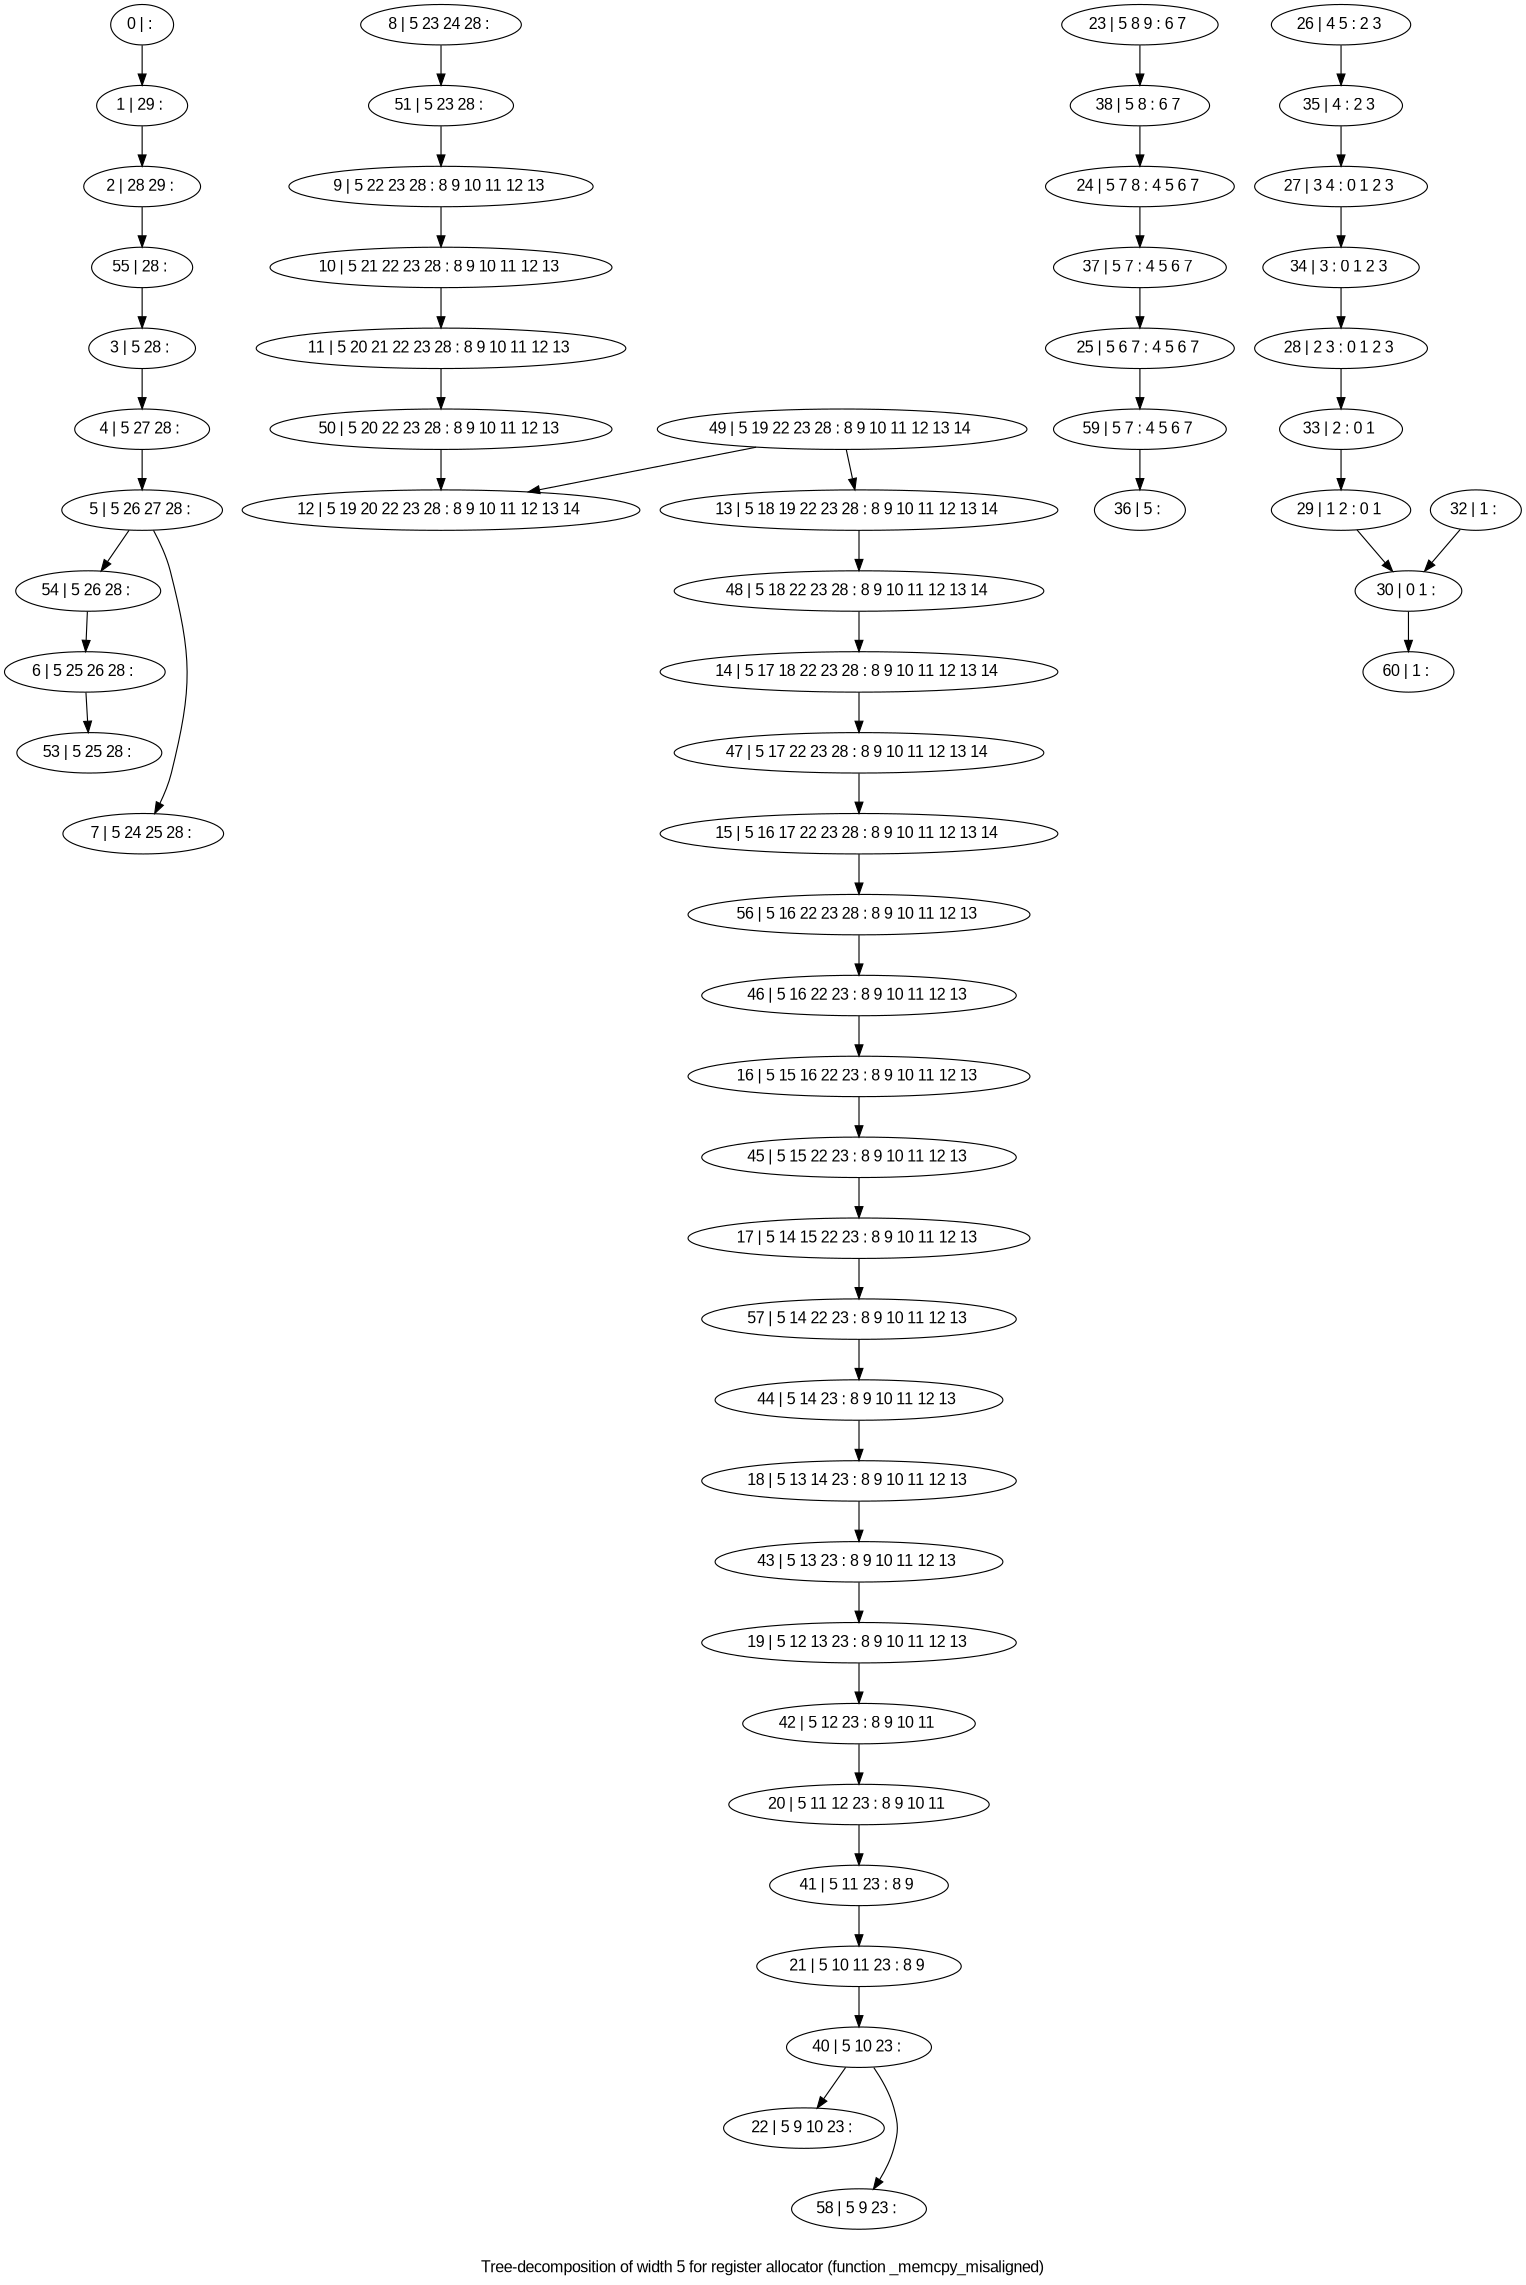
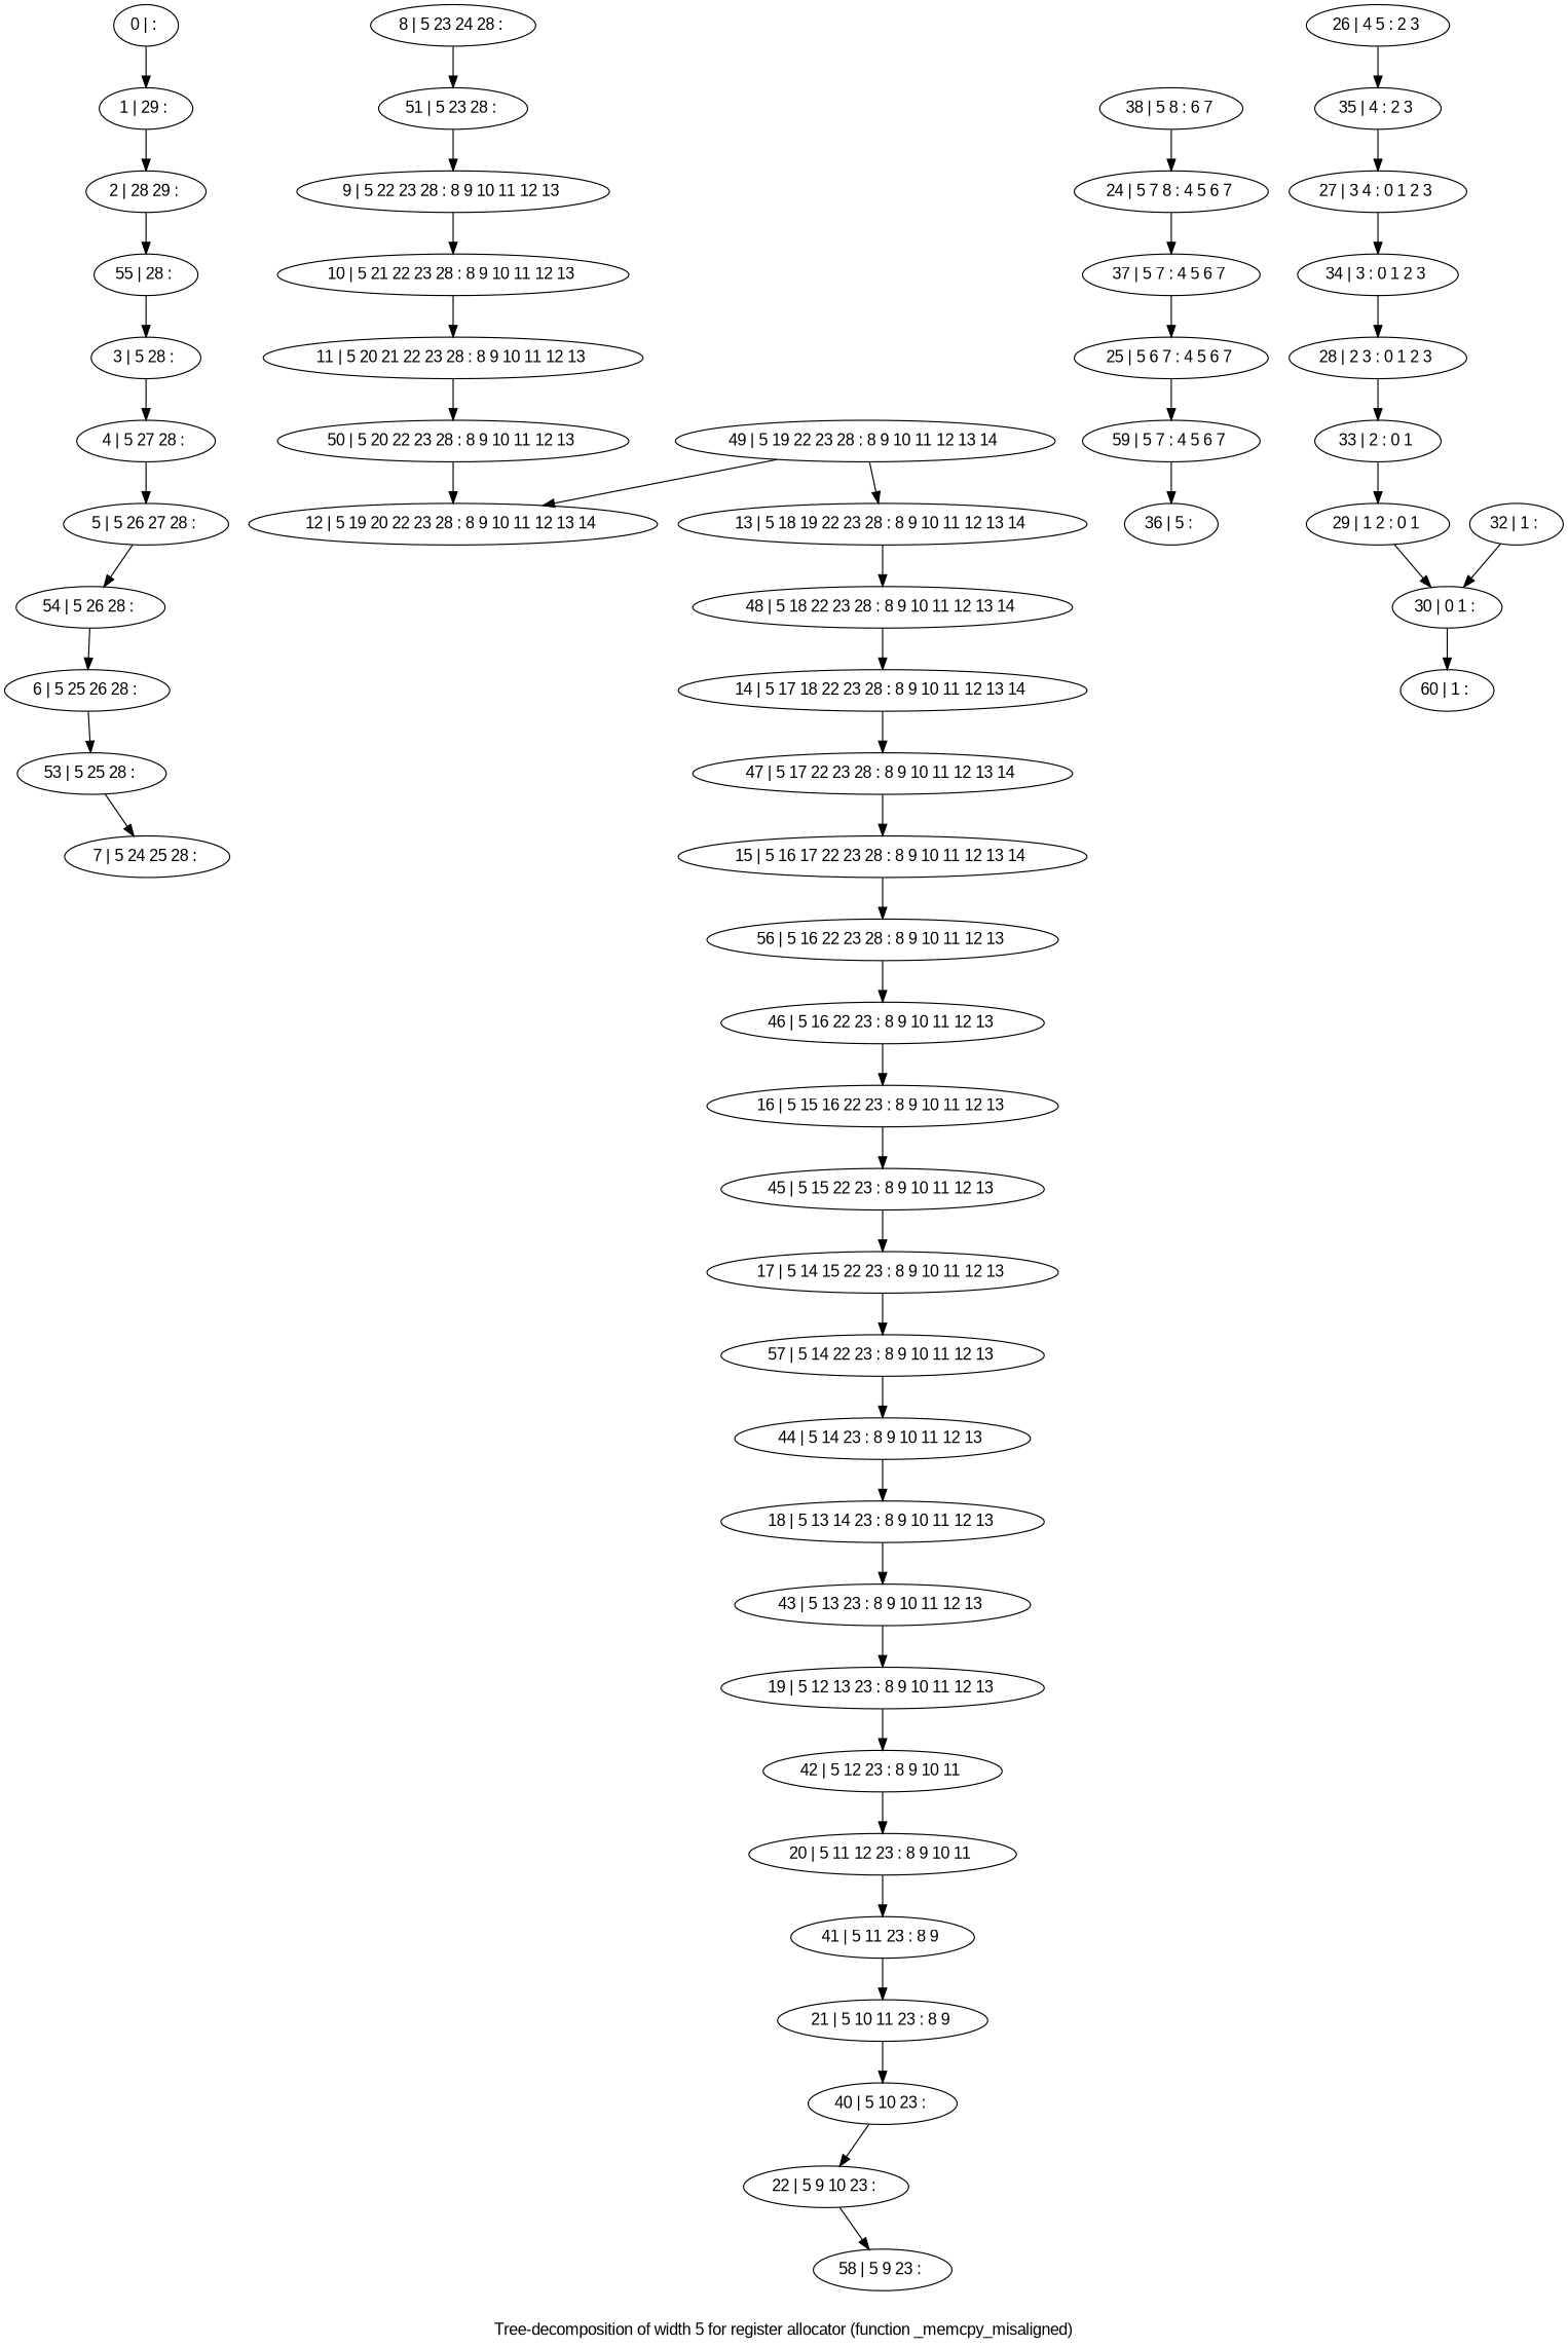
  digraph {
    fontname="Liberation Sans"
    label="Tree-decomposition of width 5 for register allocator (function _memcpy_misaligned)"
    node [fontname="Liberation Sans"]
    edge [fontname="Liberation Sans"]
    n1 [label="0 | : "]
    n2 [label="1 | 29 : "]
    n3 [label="2 | 28 29 : "]
    n4 [label="55 | 28 : "]
    n5 [label="3 | 5 28 : "]
    n6 [label="4 | 5 27 28 : "]
    n7 [label="5 | 5 26 27 28 : "]
    n8 [label="54 | 5 26 28 : "]
    n9 [label="6 | 5 25 26 28 : "]
    n10 [label="53 | 5 25 28 : "]
    n11 [label="7 | 5 24 25 28 : "]
    n12 [label="8 | 5 23 24 28 : "]
    n13 [label="51 | 5 23 28 : "]
    n14 [label="9 | 5 22 23 28 : 8 9 10 11 12 13 "]
    n15 [label="10 | 5 21 22 23 28 : 8 9 10 11 12 13 "]
    n16 [label="11 | 5 20 21 22 23 28 : 8 9 10 11 12 13 "]
    n17 [label="50 | 5 20 22 23 28 : 8 9 10 11 12 13 "]
    n18 [label="12 | 5 19 20 22 23 28 : 8 9 10 11 12 13 14 "]
    n19 [label="49 | 5 19 22 23 28 : 8 9 10 11 12 13 14 "]
    n20 [label="13 | 5 18 19 22 23 28 : 8 9 10 11 12 13 14 "]
    n21 [label="48 | 5 18 22 23 28 : 8 9 10 11 12 13 14 "]
    n22 [label="14 | 5 17 18 22 23 28 : 8 9 10 11 12 13 14 "]
    n23 [label="47 | 5 17 22 23 28 : 8 9 10 11 12 13 14 "]
    n24 [label="15 | 5 16 17 22 23 28 : 8 9 10 11 12 13 14 "]
    n25 [label="56 | 5 16 22 23 28 : 8 9 10 11 12 13 "]
    n26 [label="46 | 5 16 22 23 : 8 9 10 11 12 13 "]
    n27 [label="16 | 5 15 16 22 23 : 8 9 10 11 12 13 "]
    n28 [label="45 | 5 15 22 23 : 8 9 10 11 12 13 "]
    n29 [label="17 | 5 14 15 22 23 : 8 9 10 11 12 13 "]
    n30 [label="57 | 5 14 22 23 : 8 9 10 11 12 13 "]
    n31 [label="44 | 5 14 23 : 8 9 10 11 12 13 "]
    n32 [label="18 | 5 13 14 23 : 8 9 10 11 12 13 "]
    n33 [label="43 | 5 13 23 : 8 9 10 11 12 13 "]
    n34 [label="19 | 5 12 13 23 : 8 9 10 11 12 13 "]
    n35 [label="42 | 5 12 23 : 8 9 10 11 "]
    n36 [label="20 | 5 11 12 23 : 8 9 10 11 "]
    n37 [label="41 | 5 11 23 : 8 9 "]
    n38 [label="21 | 5 10 11 23 : 8 9 "]
    n39 [label="40 | 5 10 23 : "]
    n40 [label="22 | 5 9 10 23 : "]
    n41 [label="58 | 5 9 23 : "]
-   n42 [label="23 | 5 8 9 : 6 7 "]
    n43 [label="38 | 5 8 : 6 7 "]
    n44 [label="24 | 5 7 8 : 4 5 6 7 "]
    n45 [label="37 | 5 7 : 4 5 6 7 "]
    n46 [label="25 | 5 6 7 : 4 5 6 7 "]
    n47 [label="59 | 5 7 : 4 5 6 7 "]
    n48 [label="36 | 5 : "]
    n49 [label="26 | 4 5 : 2 3 "]
    n50 [label="35 | 4 : 2 3 "]
    n51 [label="27 | 3 4 : 0 1 2 3 "]
    n52 [label="34 | 3 : 0 1 2 3 "]
    n53 [label="28 | 2 3 : 0 1 2 3 "]
    n54 [label="33 | 2 : 0 1 "]
    n55 [label="29 | 1 2 : 0 1 "]
    n56 [label="30 | 0 1 : "]
    n57 [label="32 | 1 : "]
    n58 [label="60 | 1 : "]
    n1 -> n2
    n2 -> n3
    n3 -> n4
    n4 -> n5
    n5 -> n6
    n6 -> n7
    n7 -> n8
    n8 -> n9
    n9 -> n10
-   n7 -> n11
+   n10 -> n11
    n12 -> n13
    n13 -> n14
    n14 -> n15
    n15 -> n16
    n16 -> n17
    n17 -> n18
    n19 -> n18
    n19 -> n20
    n20 -> n21
    n21 -> n22
    n22 -> n23
    n23 -> n24
    n24 -> n25
    n25 -> n26
    n26 -> n27
    n27 -> n28
    n28 -> n29
    n29 -> n30
    n30 -> n31
    n31 -> n32
    n32 -> n33
    n33 -> n34
    n34 -> n35
    n35 -> n36
    n36 -> n37
    n37 -> n38
    n38 -> n39
    n39 -> n40
-   n39 -> n41
-   n42 -> n43
+   n40 -> n41
    n43 -> n44
    n44 -> n45
    n45 -> n46
    n46 -> n47
    n47 -> n48
    n49 -> n50
    n50 -> n51
    n51 -> n52
    n52 -> n53
    n53 -> n54
    n54 -> n55
    n55 -> n56
    n56 -> n58
    n57 -> n56
  }
